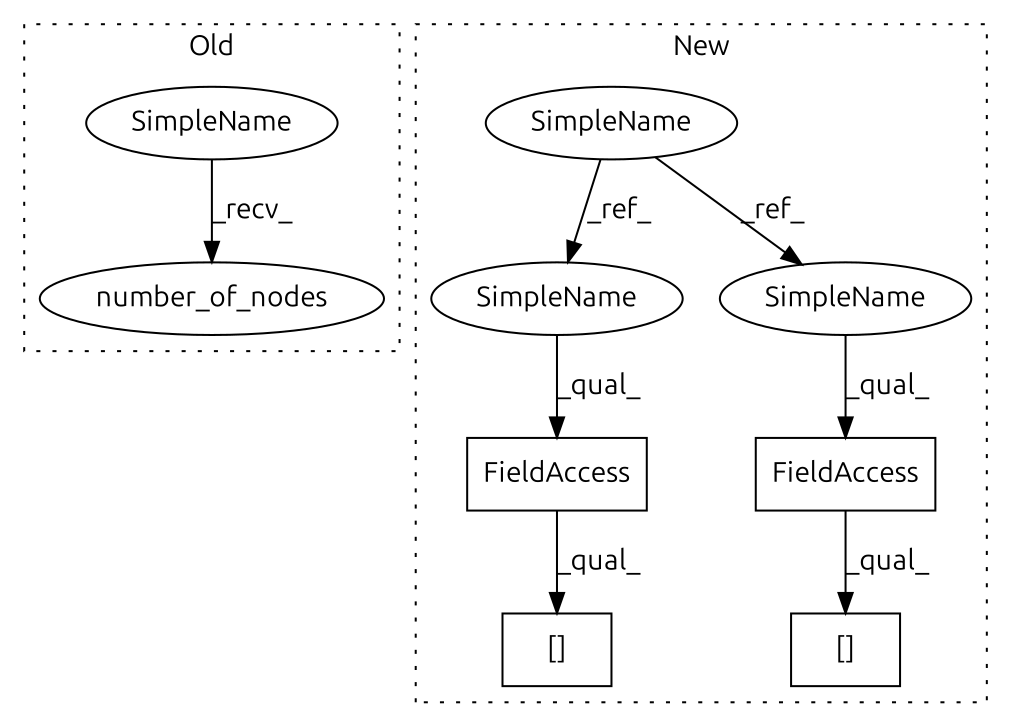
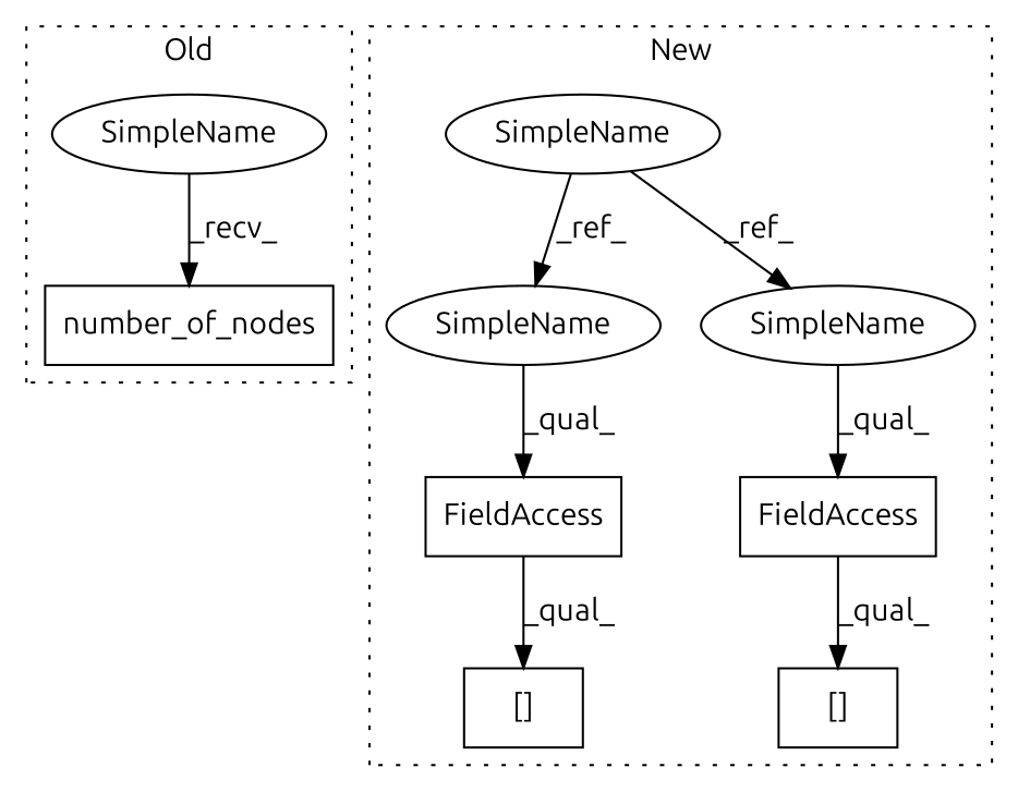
  digraph {
    fontname=Ubuntu
    node [a=42 l=1 s=19236 shape=box fontname=Ubuntu]
    edge [fontname=Ubuntu]
-   n1 [a=32 l=17 label=number_of_nodes s=15831 shape=ellipse]
+   n1 [a=32 l=17 label=number_of_nodes s=15831]
    n2 [label=SimpleName s=15829 shape=ellipse]
    n3 [a=2 l="8,1" label="[]" s="19236,19251"]
    n4 [a=22 l=7 label=FieldAccess]
    n5 [label=SimpleName s=18305 shape=ellipse]
    n6 [a=22 l=7 label=FieldAccess s=19114]
    n7 [a=2 l="8,1" label="[]" s="19114,19129"]
    n8 [label=SimpleName shape=ellipse]
    n9 [label=SimpleName s=19114 shape=ellipse]
    subgraph cluster_1 {
      label=Old
      style=dotted
      n1
      n2
    }
    subgraph cluster_2 {
      label=New
      style=dotted
      n3
      n4
      n5
      n6
      n7
      n8
      n9
    }
    n2 -> n1 [label=_recv_]
    n4 -> n3 [label=_qual_]
    n5 -> n8 [label=_ref_]
    n5 -> n9 [label=_ref_]
    n6 -> n7 [label=_qual_]
    n8 -> n4 [label=_qual_]
    n9 -> n6 [label=_qual_]
  }
